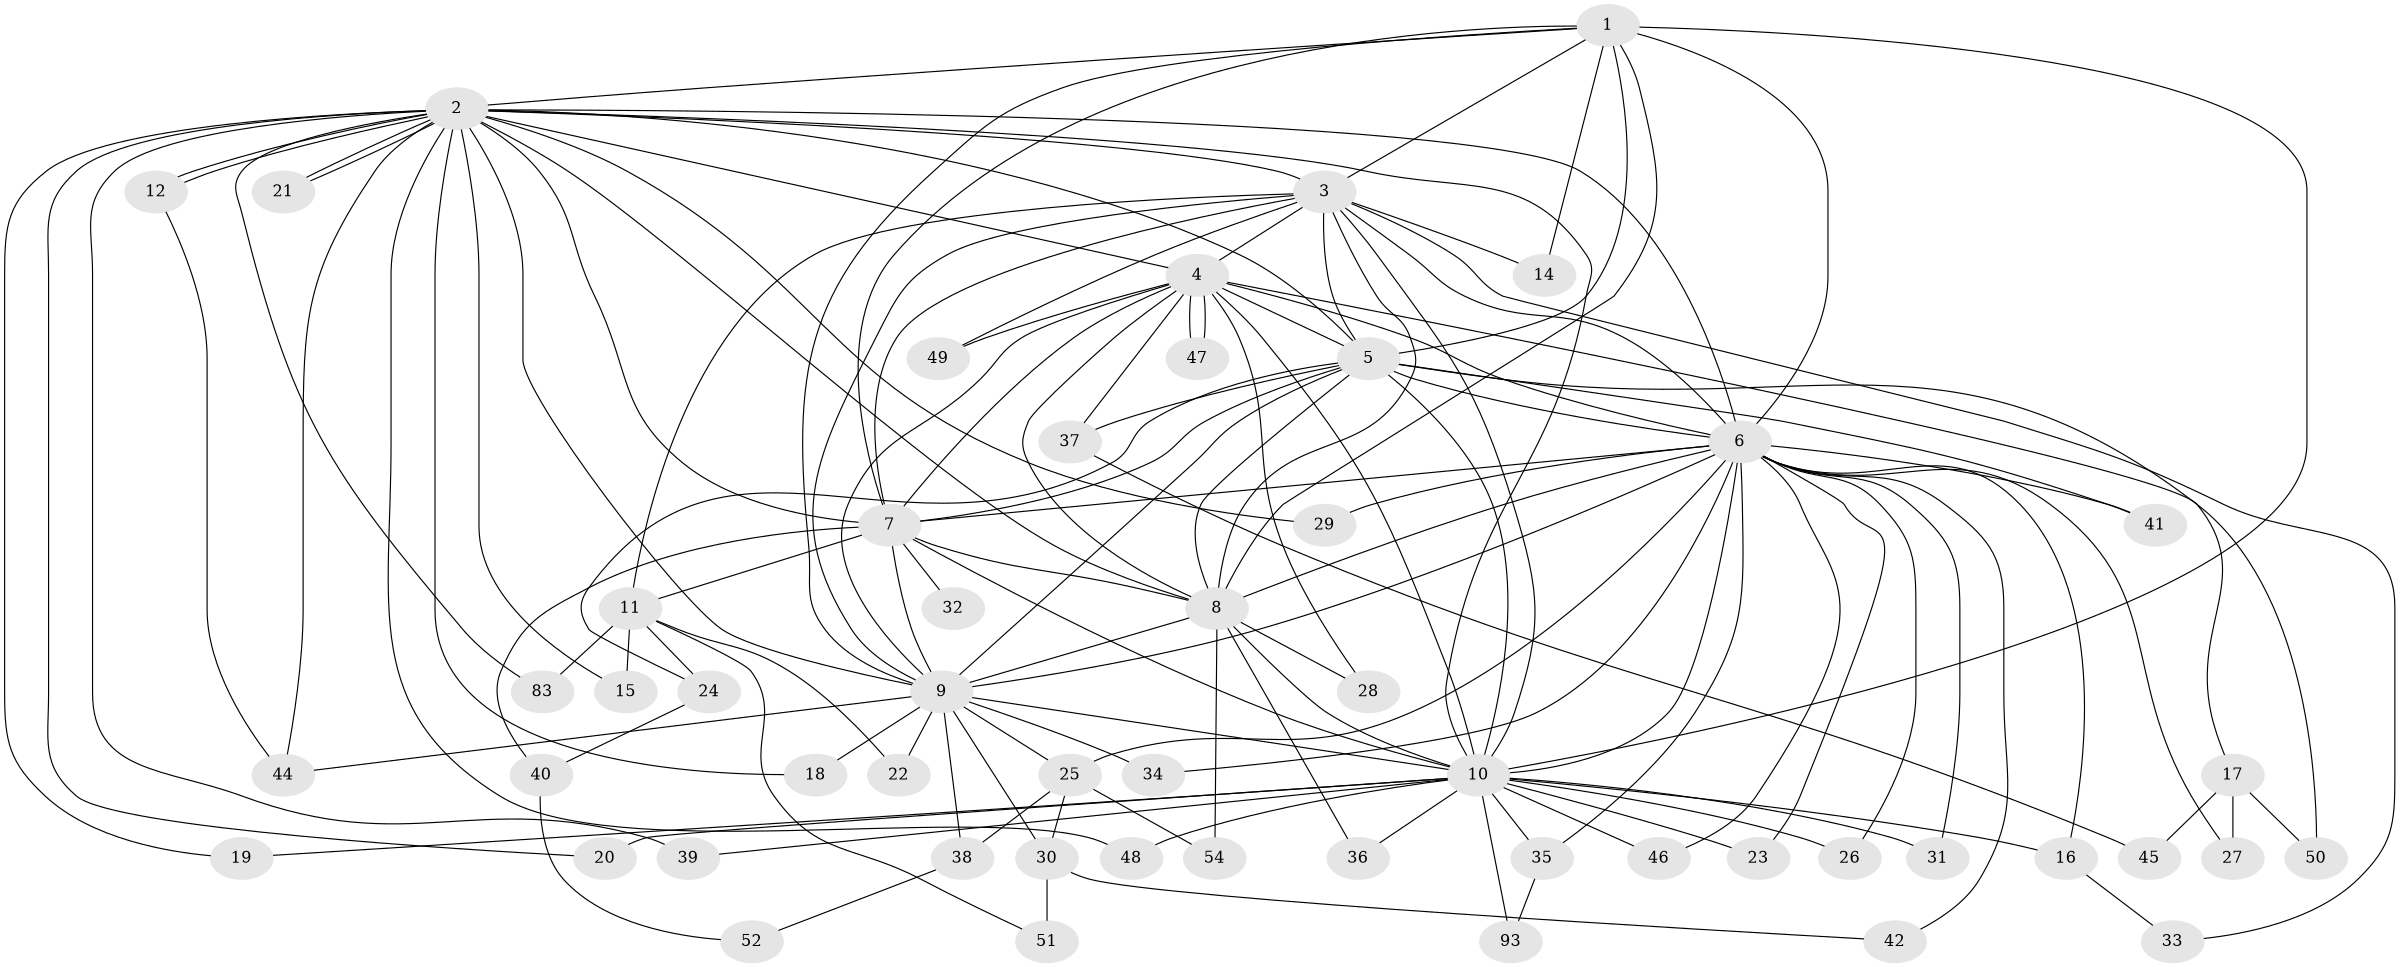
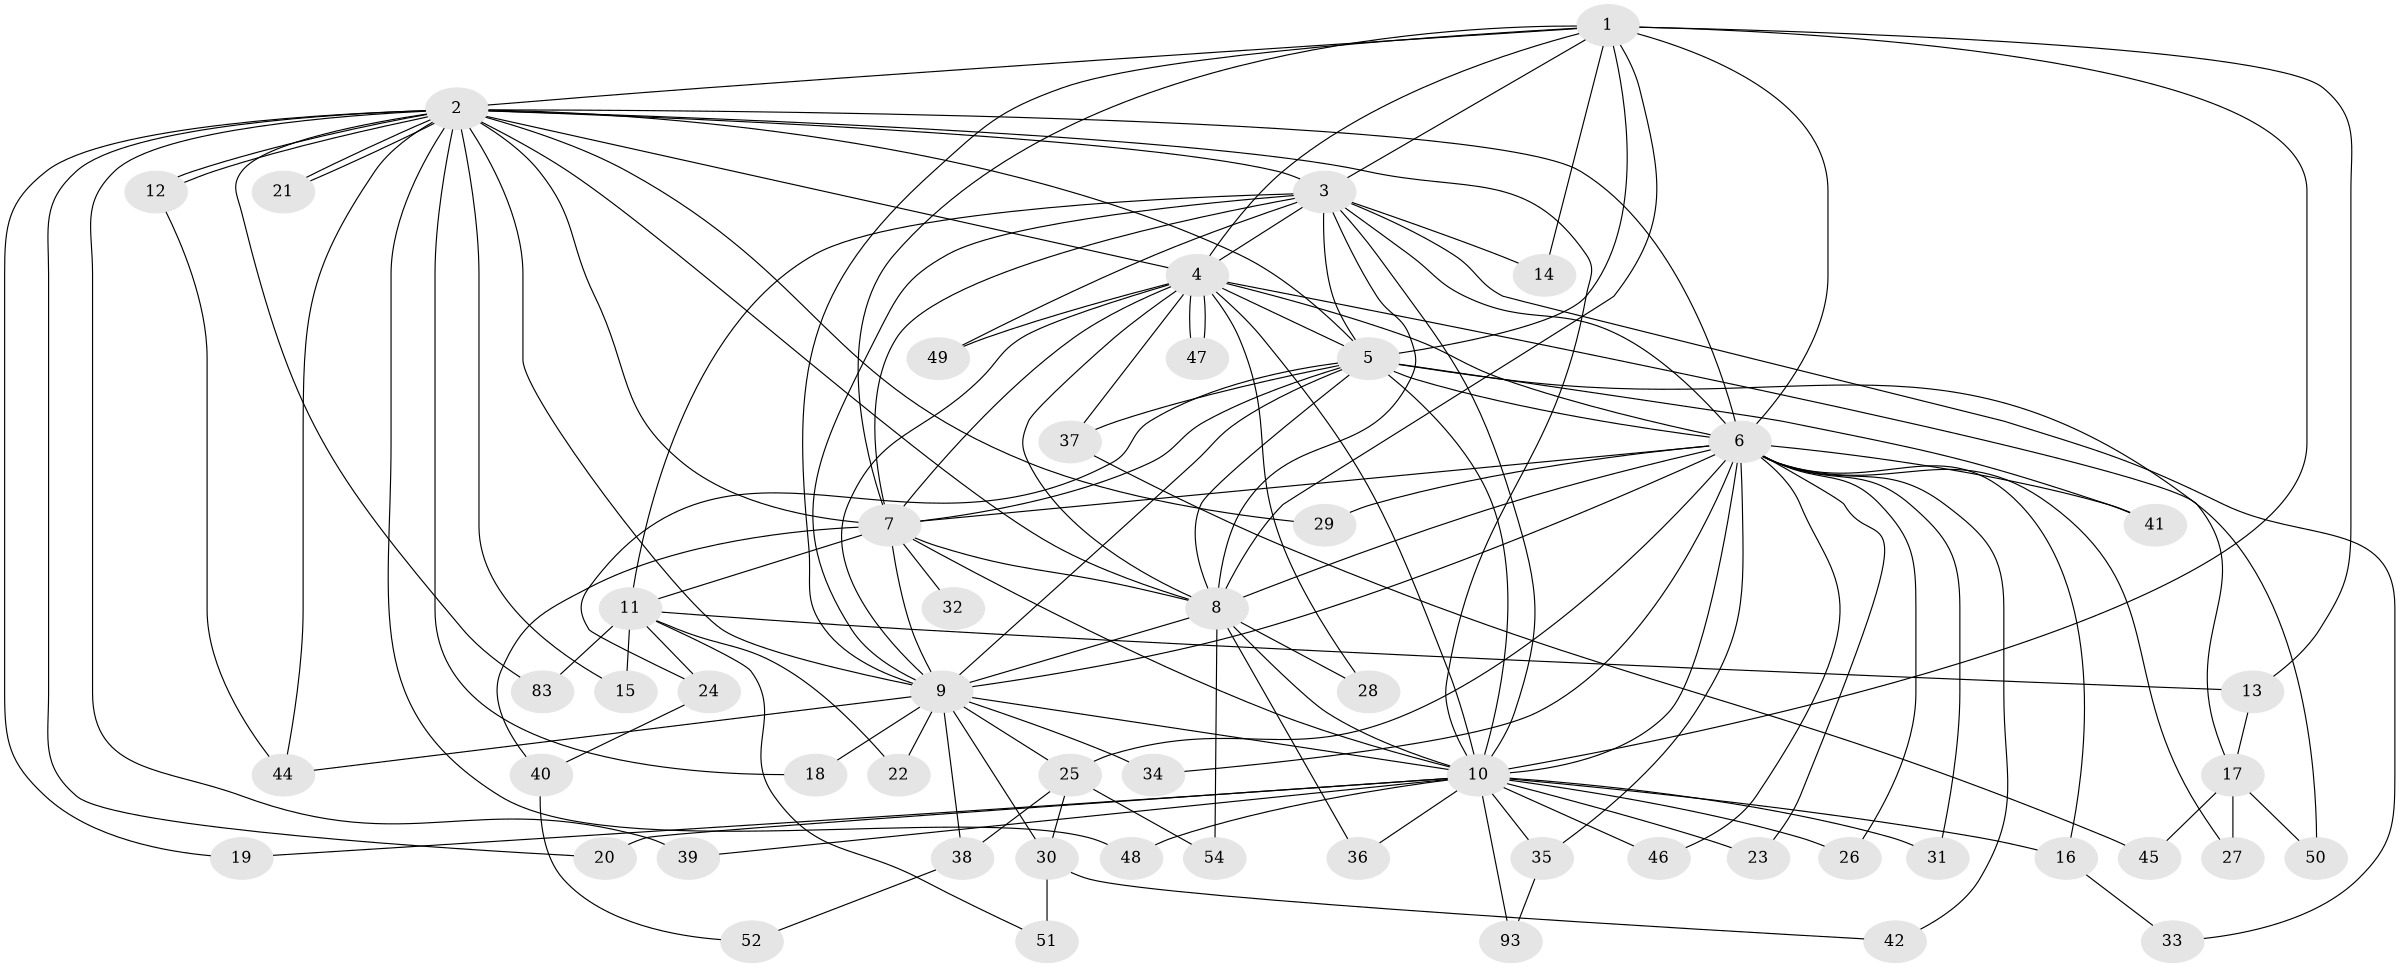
  graph {
    node [color=gray90 style=filled]
    1
    2
    3
    4
    5
    6
    7
    8
    9
    10
+   13
    14
    12
    15
    18
    19
    20
    21
    29
    39
    n21 [label=83]
    44
    48
    11
    33
    49
    17
    28
    37
    47
    24
    41
    50
    16
    23
    25
    26
    27
    31
    34
    35
    42
    46
    32
    40
    36
    54
    22
    30
    38
    n51 [label=93]
    51
    45
    52
    1 -- 2
    1 -- 3
+   1 -- 4
    1 -- 5
    1 -- 6
    1 -- 7
    1 -- 8
    1 -- 9
    1 -- 10
+   1 -- 13
    1 -- 14
    2 -- 3
    2 -- 4
    2 -- 5
    2 -- 6
    2 -- 7
    2 -- 8
    2 -- 9
    2 -- 10
    2 -- 12
    2 -- 12
    2 -- 15
    2 -- 18
    2 -- 19
    2 -- 20
    2 -- 21
    2 -- 21
    2 -- 29
    2 -- 39
    2 -- n21
    2 -- 44
    2 -- 48
    3 -- 4
    3 -- 5
    3 -- 6
    3 -- 7
    3 -- 8
    3 -- 9
    3 -- 10
    3 -- 14
    3 -- 11
    3 -- 33
    3 -- 49
    4 -- 5
    4 -- 6
    4 -- 7
    4 -- 8
    4 -- 9
    4 -- 10
    4 -- 49
    4 -- 17
    4 -- 28
    4 -- 37
    4 -- 47
    4 -- 47
    5 -- 6
    5 -- 7
    5 -- 8
    5 -- 9
    5 -- 10
    5 -- 37
    5 -- 24
    5 -- 41
    5 -- 50
    6 -- 7
    6 -- 8
    6 -- 9
    6 -- 10
    6 -- 29
    6 -- 41
    6 -- 16
    6 -- 23
    6 -- 25
    6 -- 26
    6 -- 27
    6 -- 31
    6 -- 34
    6 -- 35
    6 -- 42
    6 -- 46
    7 -- 8
    7 -- 9
    7 -- 10
    7 -- 11
    7 -- 32
    7 -- 40
    8 -- 9
    8 -- 10
    8 -- 28
    8 -- 36
    8 -- 54
    9 -- 10
    9 -- 18
    9 -- 44
    9 -- 25
    9 -- 34
    9 -- 22
    9 -- 30
    9 -- 38
    10 -- 19
    10 -- 20
    10 -- 39
    10 -- 48
    10 -- 16
    10 -- 23
    10 -- 26
    10 -- 31
    10 -- 35
    10 -- 46
    10 -- 36
    10 -- n51
+   13 -- 17
    12 -- 44
+   11 -- 13
    11 -- 15
    11 -- n21
    11 -- 24
    11 -- 22
    11 -- 51
    17 -- 50
    17 -- 27
    17 -- 45
    37 -- 45
    24 -- 40
    16 -- 33
    25 -- 54
    25 -- 30
    25 -- 38
    35 -- n51
    40 -- 52
    30 -- 42
    30 -- 51
    38 -- 52
  }
